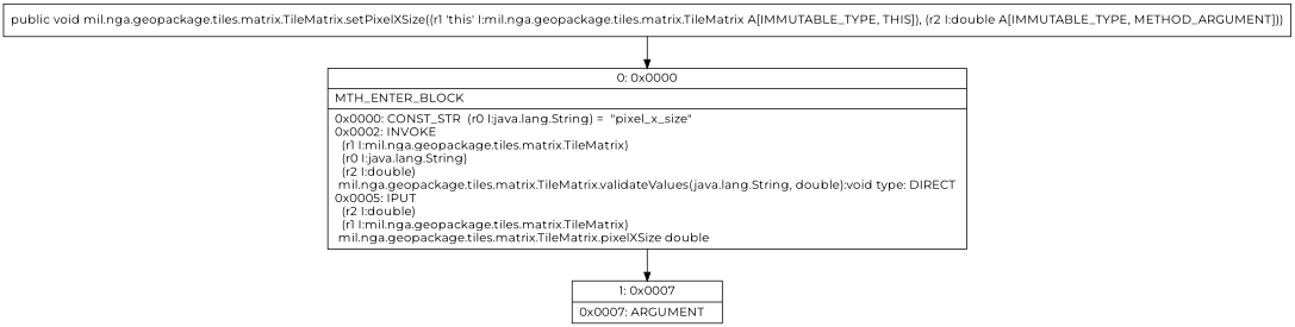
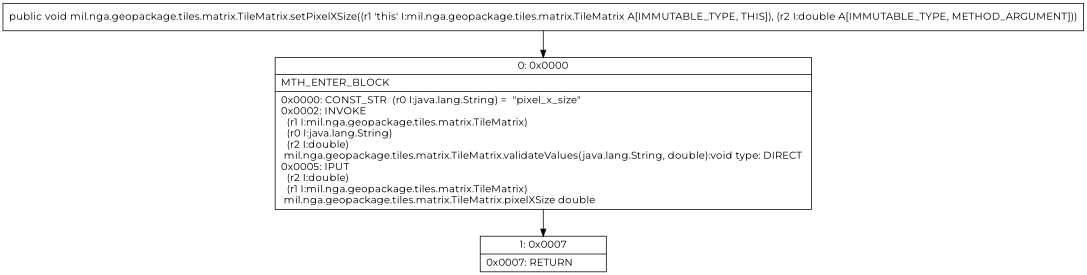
  digraph {
    fontname=Montserrat
    node [shape=record fontname=Montserrat]
    edge [fontname=Montserrat]
    n1 [label="{0\:\ 0x0000|MTH_ENTER_BLOCK\l|0x0000: CONST_STR  (r0 I:java.lang.String) =  \"pixel_x_size\" \l0x0002: INVOKE  \l  (r1 I:mil.nga.geopackage.tiles.matrix.TileMatrix)\l  (r0 I:java.lang.String)\l  (r2 I:double)\l mil.nga.geopackage.tiles.matrix.TileMatrix.validateValues(java.lang.String, double):void type: DIRECT \l0x0005: IPUT  \l  (r2 I:double)\l  (r1 I:mil.nga.geopackage.tiles.matrix.TileMatrix)\l mil.nga.geopackage.tiles.matrix.TileMatrix.pixelXSize double \l}"]
-   n2 [label="{1\:\ 0x0007|0x0007: ARGUMENT   \l}"]
+   n2 [label="{1\:\ 0x0007|0x0007: RETURN   \l}"]
    n3 [label="{public void mil.nga.geopackage.tiles.matrix.TileMatrix.setPixelXSize((r1 'this' I:mil.nga.geopackage.tiles.matrix.TileMatrix A[IMMUTABLE_TYPE, THIS]), (r2 I:double A[IMMUTABLE_TYPE, METHOD_ARGUMENT])) }"]
    n1 -> n2
    n3 -> n1
  }
